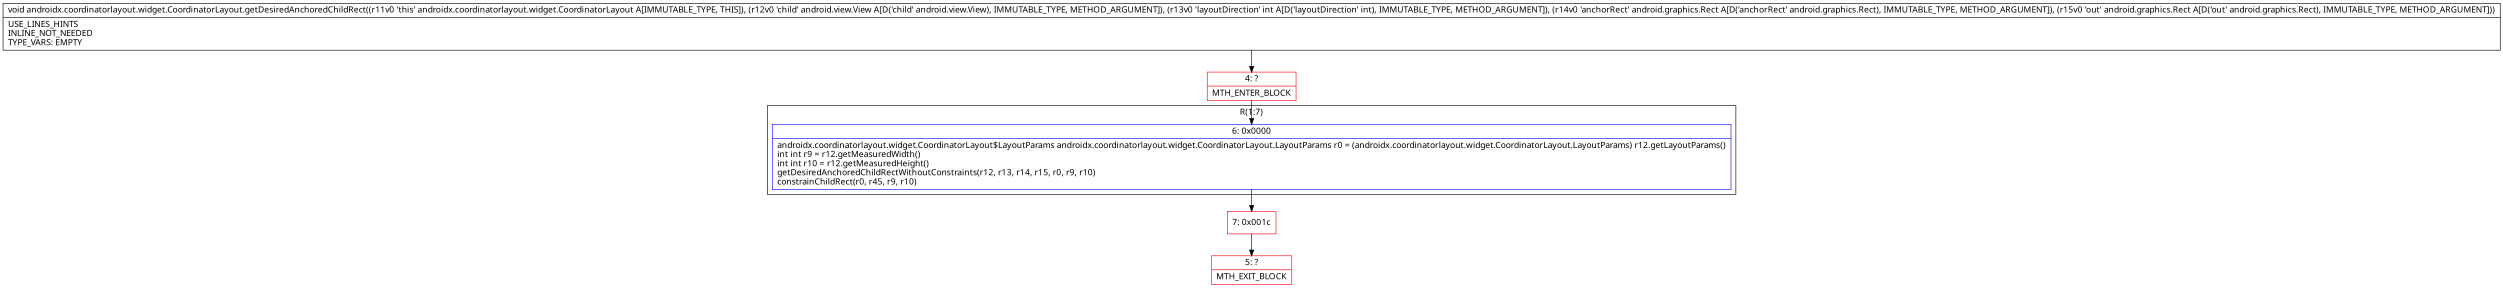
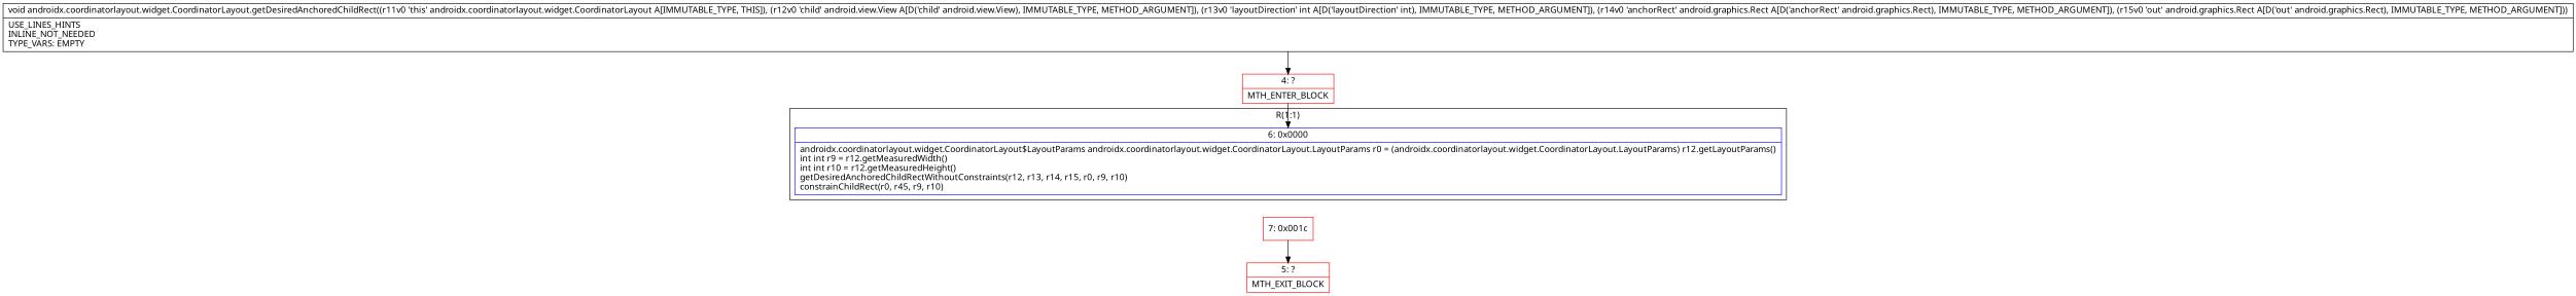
  digraph {
    fontname="Noto Sans"
    node [color=red fontname="Noto Sans" shape=record]
    edge [fontname="Noto Sans"]
    n1 [color=blue label="{6\:\ 0x0000|androidx.coordinatorlayout.widget.CoordinatorLayout$LayoutParams androidx.coordinatorlayout.widget.CoordinatorLayout.LayoutParams r0 = (androidx.coordinatorlayout.widget.CoordinatorLayout.LayoutParams) r12.getLayoutParams()\lint int r9 = r12.getMeasuredWidth()\lint int r10 = r12.getMeasuredHeight()\lgetDesiredAnchoredChildRectWithoutConstraints(r12, r13, r14, r15, r0, r9, r10)\lconstrainChildRect(r0, r45, r9, r10)\l}"]
    n2 [label="{7\:\ 0x001c}"]
    n3 [label="{5\:\ ?|MTH_EXIT_BLOCK\l}"]
    n4 [label="{4\:\ ?|MTH_ENTER_BLOCK\l}"]
    n5 [label="{void androidx.coordinatorlayout.widget.CoordinatorLayout.getDesiredAnchoredChildRect((r11v0 'this' androidx.coordinatorlayout.widget.CoordinatorLayout A[IMMUTABLE_TYPE, THIS]), (r12v0 'child' android.view.View A[D('child' android.view.View), IMMUTABLE_TYPE, METHOD_ARGUMENT]), (r13v0 'layoutDirection' int A[D('layoutDirection' int), IMMUTABLE_TYPE, METHOD_ARGUMENT]), (r14v0 'anchorRect' android.graphics.Rect A[D('anchorRect' android.graphics.Rect), IMMUTABLE_TYPE, METHOD_ARGUMENT]), (r15v0 'out' android.graphics.Rect A[D('out' android.graphics.Rect), IMMUTABLE_TYPE, METHOD_ARGUMENT]))  | USE_LINES_HINTS\lINLINE_NOT_NEEDED\lTYPE_VARS: EMPTY\l}" color=""]
    subgraph cluster_1 {
-     label="R(1:7)"
+     label="R(1:1)"
      n1
    }
-   n1 -> n2
    n2 -> n3
    n4 -> n1
    n5 -> n4
  }
